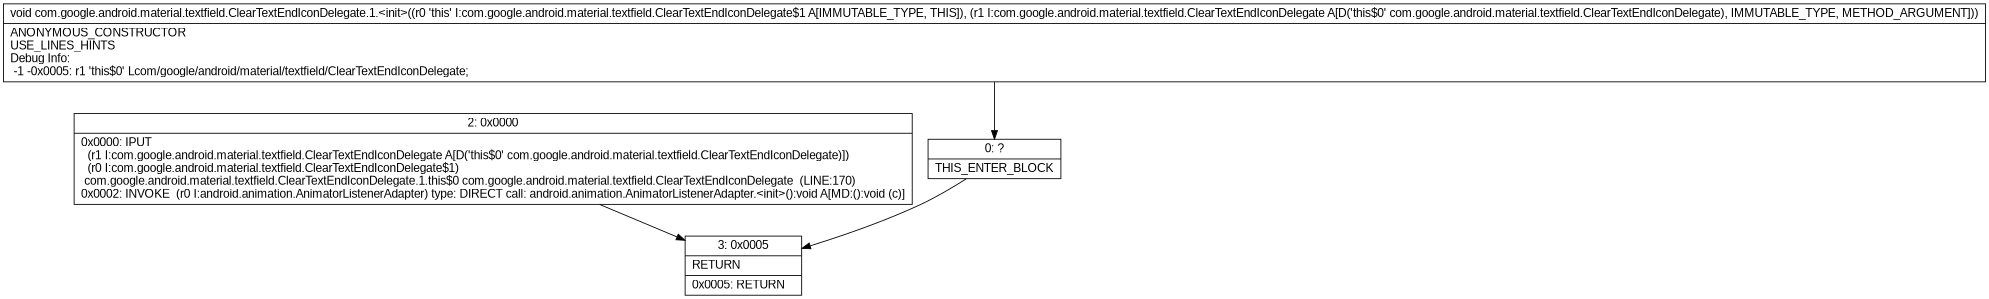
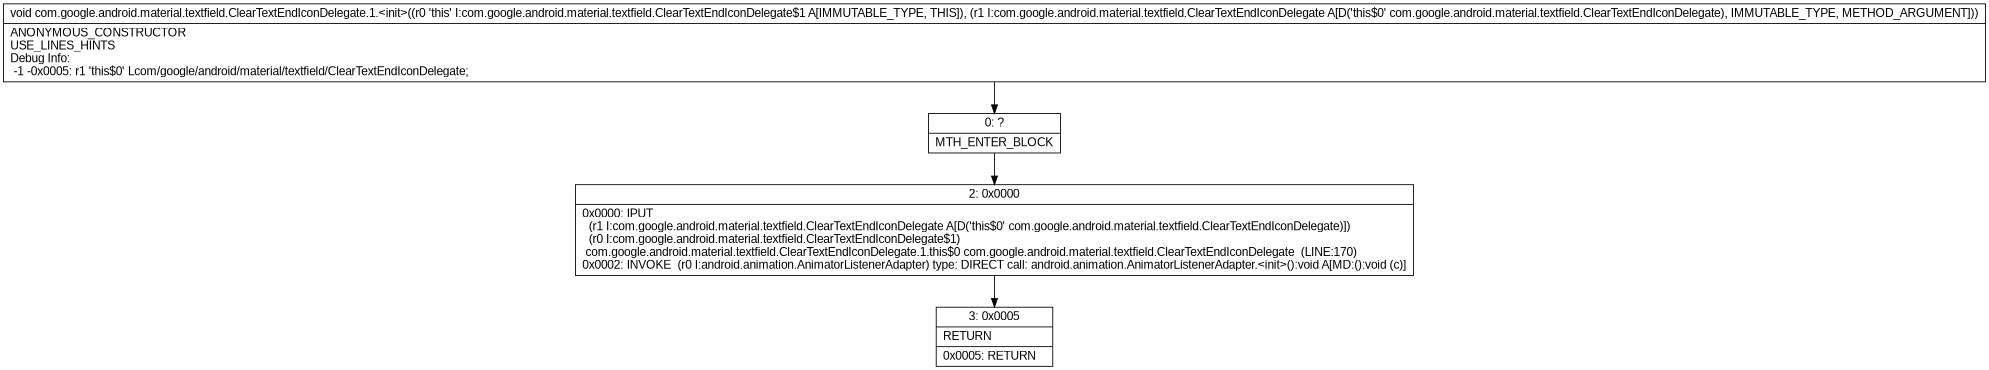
  digraph {
    fontname="Liberation Sans"
    node [fontname="Liberation Sans" shape=record]
    edge [fontname="Liberation Sans"]
-   n1 [label="{0\:\ ?|THIS_ENTER_BLOCK\l}"]
+   n1 [label="{0\:\ ?|MTH_ENTER_BLOCK\l}"]
    n2 [label="{2\:\ 0x0000|0x0000: IPUT  \l  (r1 I:com.google.android.material.textfield.ClearTextEndIconDelegate A[D('this$0' com.google.android.material.textfield.ClearTextEndIconDelegate)])\l  (r0 I:com.google.android.material.textfield.ClearTextEndIconDelegate$1)\l com.google.android.material.textfield.ClearTextEndIconDelegate.1.this$0 com.google.android.material.textfield.ClearTextEndIconDelegate  (LINE:170)\l0x0002: INVOKE  (r0 I:android.animation.AnimatorListenerAdapter) type: DIRECT call: android.animation.AnimatorListenerAdapter.\<init\>():void A[MD:():void (c)]\l}"]
    n3 [label="{3\:\ 0x0005|RETURN\l|0x0005: RETURN   \l}"]
    n4 [label="{void com.google.android.material.textfield.ClearTextEndIconDelegate.1.\<init\>((r0 'this' I:com.google.android.material.textfield.ClearTextEndIconDelegate$1 A[IMMUTABLE_TYPE, THIS]), (r1 I:com.google.android.material.textfield.ClearTextEndIconDelegate A[D('this$0' com.google.android.material.textfield.ClearTextEndIconDelegate), IMMUTABLE_TYPE, METHOD_ARGUMENT]))  | ANONYMOUS_CONSTRUCTOR\lUSE_LINES_HINTS\lDebug Info:\l  \-1 \-0x0005: r1 'this$0' Lcom\/google\/android\/material\/textfield\/ClearTextEndIconDelegate;\l}"]
-   n1 -> n3
+   n1 -> n2
    n2 -> n3
    n4 -> n1
  }
